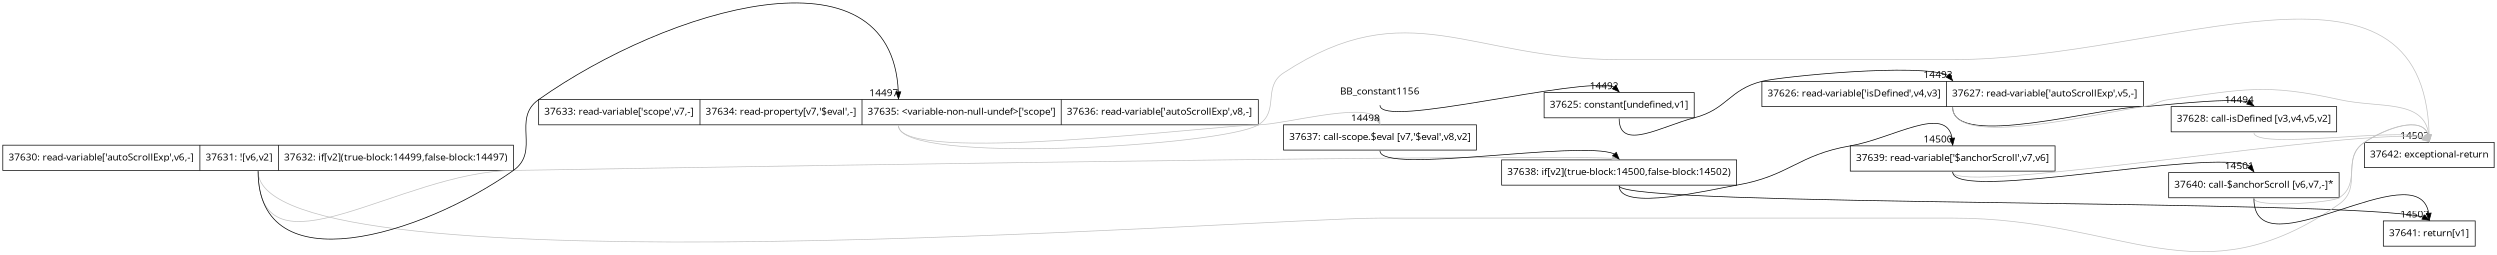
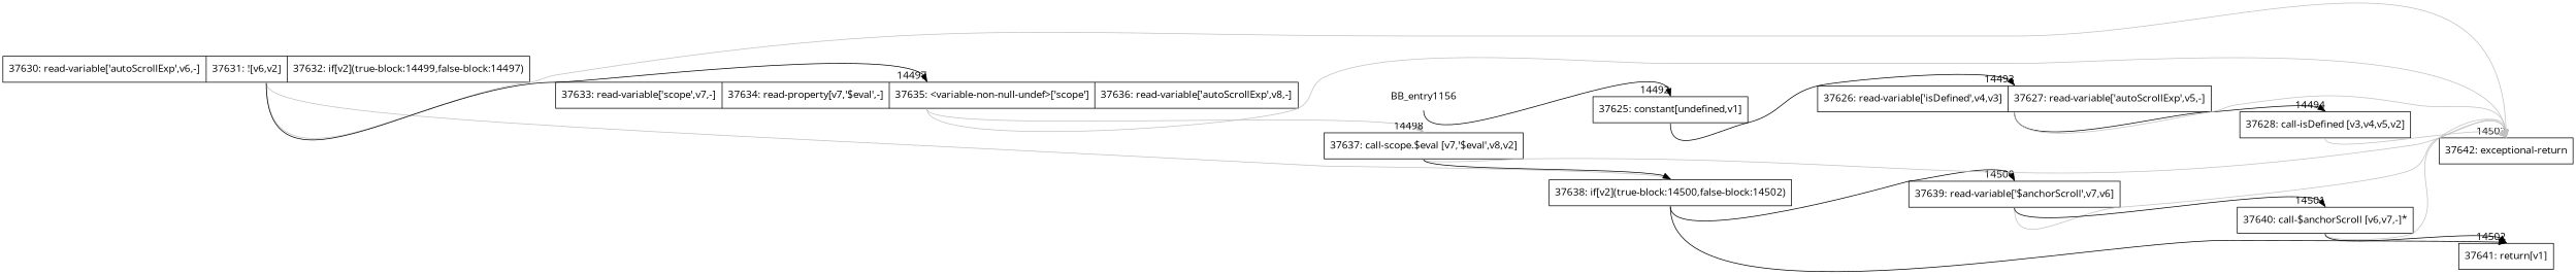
  digraph {
    fontname="Open Sans"
    rankdir=LR
    node [fontname="Open Sans" shape=record]
    edge [fontname="Open Sans" headport=n tailport=s]
-   BB_entry1156 [shape=none label=BB_constant1156]
+   BB_entry1156 [shape=none]
    n2 [label="{37625: constant[undefined,v1]}"]
    n3 [label="{37626: read-variable['isDefined',v4,v3]|37627: read-variable['autoScrollExp',v5,-]}"]
    n4 [label="{37628: call-isDefined [v3,v4,v5,v2]}"]
    n5 [label="{37642: exceptional-return}"]
    n6 [label="{37638: if[v2](true-block:14500,false-block:14502)}"]
    n7 [label="{37639: read-variable['$anchorScroll',v7,v6]}"]
    n8 [label="{37641: return[v1]}"]
    n9 [label="{37630: read-variable['autoScrollExp',v6,-]|37631: ![v6,v2]|37632: if[v2](true-block:14499,false-block:14497)}"]
    n10 [label="{37633: read-variable['scope',v7,-]|37634: read-property[v7,'$eval',-]|37635: \<variable-non-null-undef\>['scope']|37636: read-variable['autoScrollExp',v8,-]}"]
    n11 [label="{37640: call-$anchorScroll [v6,v7,-]*}"]
    n12 [label="{37637: call-scope.$eval [v7,'$eval',v8,v2]}"]
    BB_entry1156 -> n2 [headlabel="    14492"]
    n2 -> n3 [headlabel="      14493"]
    n3 -> n4 [headlabel="      14494"]
    n3 -> n5 [color=gray headlabel="      14503"]
    n4 -> n5 [color=gray]
    n6 -> n7 [headlabel="      14500"]
    n6 -> n8 [headlabel="      14502"]
    n7 -> n5 [color=gray]
    n7 -> n11 [headlabel="      14501"]
    n9 -> n5 [color=gray]
    n9 -> n6 [color=gray]
    n9 -> n10 [headlabel="      14497"]
    n10 -> n5 [color=gray]
    n10 -> n12 [color=gray headlabel="      14498"]
    n11 -> n5 [color=gray]
    n11 -> n8
+   n12 -> n5 [color=gray]
    n12 -> n6
  }
